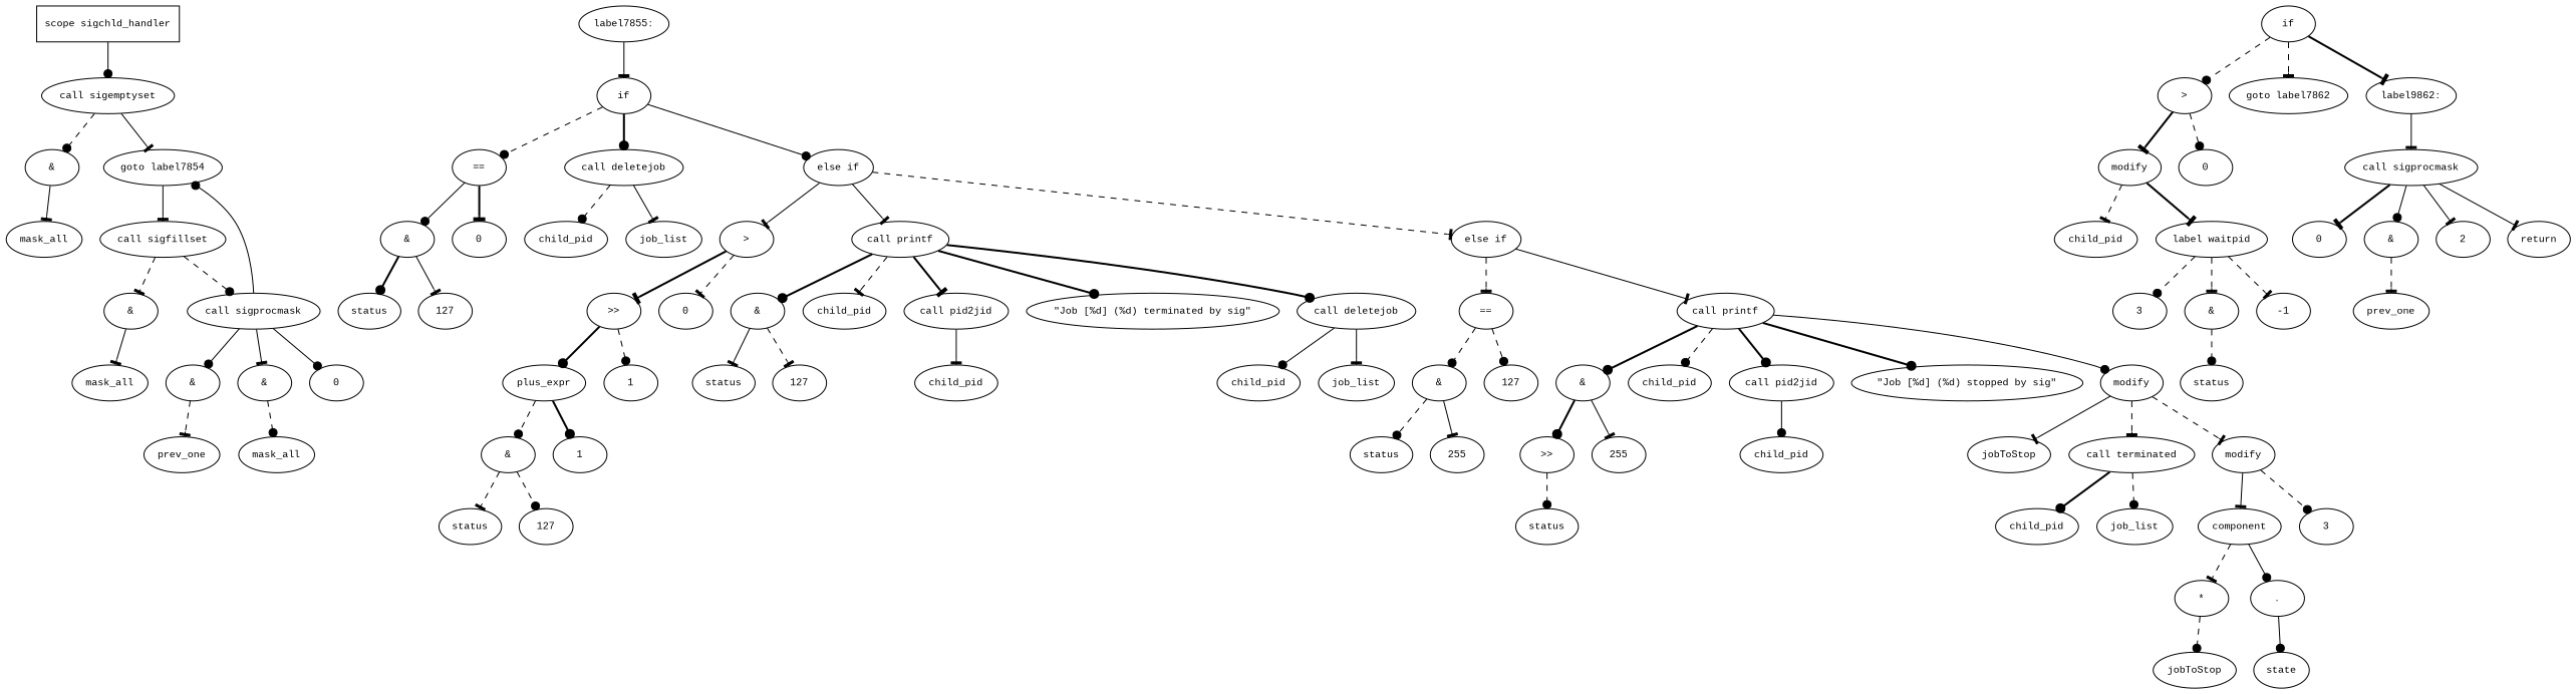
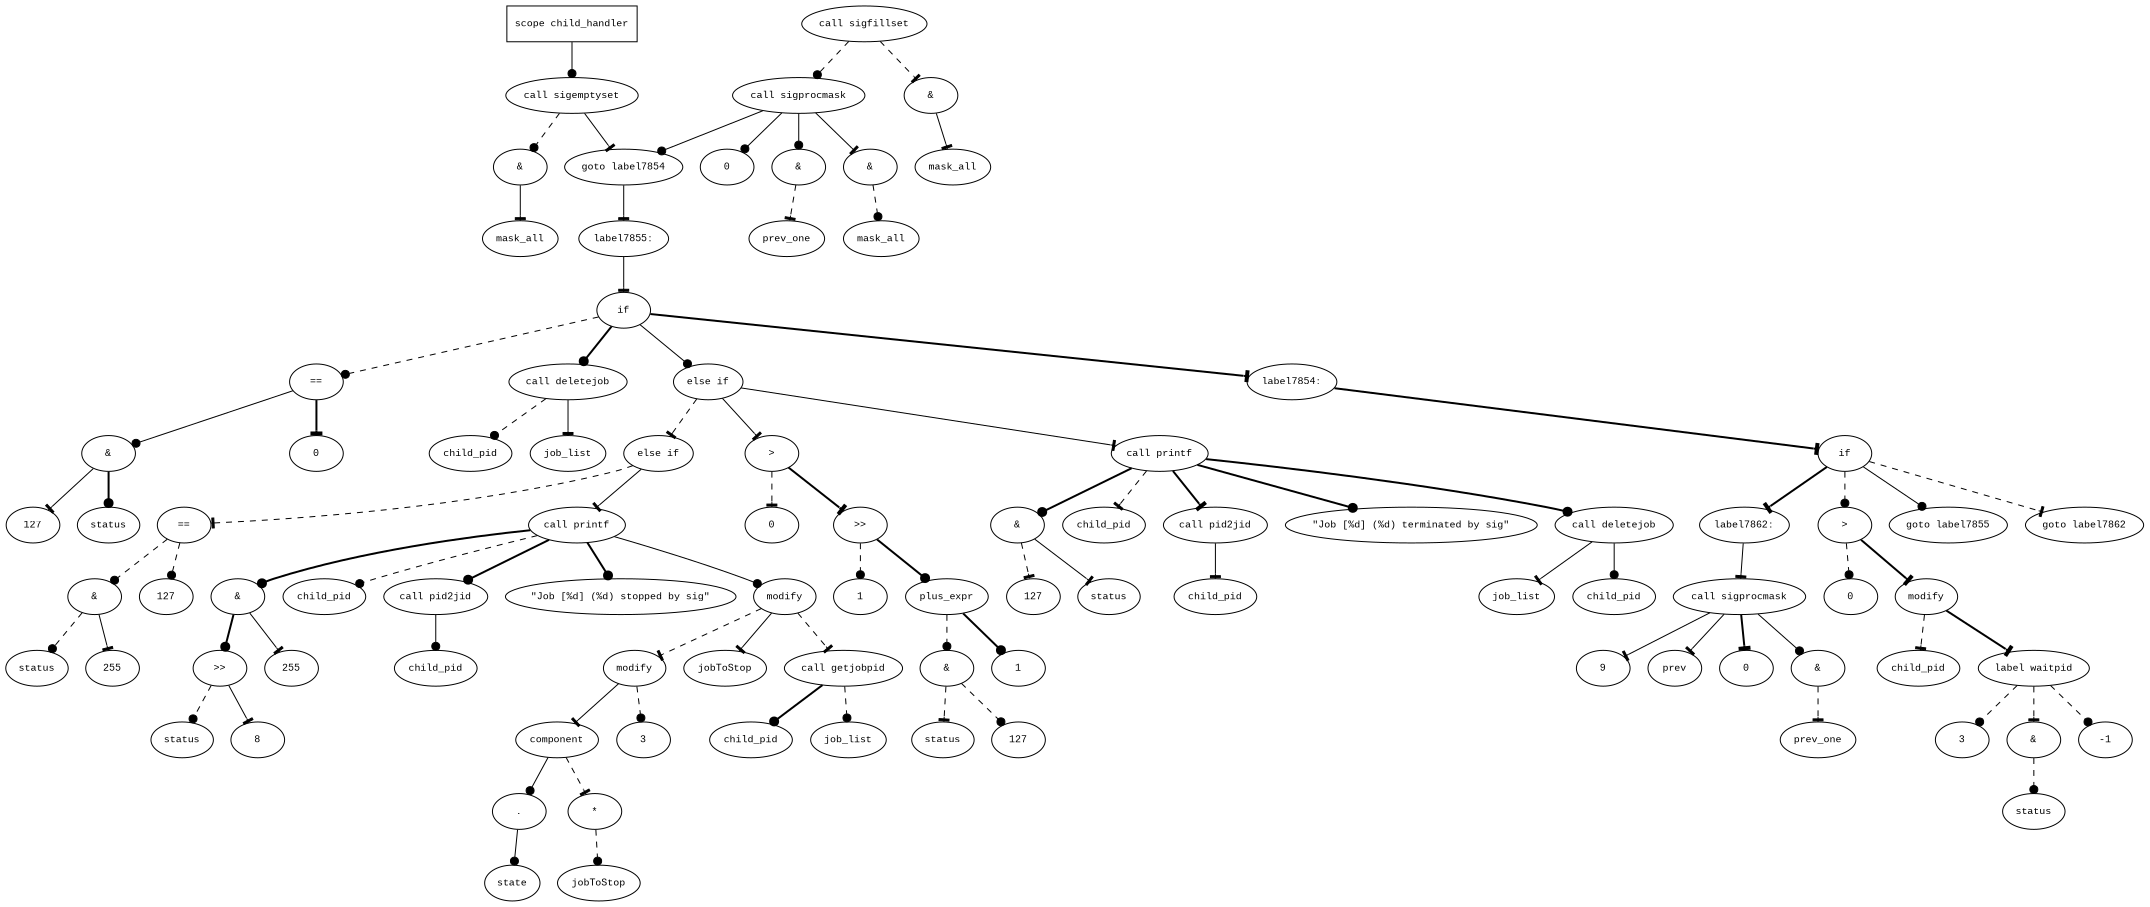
  digraph {
    fontname="Times New Roman"
    fontsize=10
    node [fontname="Courier New" fontsize=10 shape=ellipse]
    edge [arrowhead=dot fontname="Times New Roman" fontsize=10 style=dashed]
-   n1 [label="scope sigchld_handler" shape=box]
+   n1 [label="scope child_handler" shape=box]
    n2 [label="call sigemptyset"]
    n3 [label="&"]
    n4 [label="goto label7854"]
    n5 [label=mask_all]
    n6 [label="call sigfillset"]
    n7 [label="&"]
    n8 [label="call sigprocmask"]
    n9 [label=mask_all]
    n10 [label="&"]
    n11 [label="&"]
    n12 [label=0]
    n13 [label=prev_one]
    n14 [label=mask_all]
    n15 [label="label7855:"]
    n16 [label=if]
    n17 [label="=="]
    n18 [label="call deletejob"]
    n19 [label="else if"]
+   n20 [label="label7854:"]
    n21 [label="&"]
    n22 [label=0]
    n23 [label=child_pid]
    n24 [label=job_list]
    n25 [label=">"]
    n26 [label="call printf"]
    n27 [label="else if"]
    n28 [label=if]
    n29 [label=status]
    n30 [label=127]
    n31 [label=">>"]
    n32 [label=0]
    n33 [label="&"]
    n34 [label=child_pid]
    n35 [label="call pid2jid"]
    n36 [label="\"Job [%d] (%d) terminated by sig\""]
    n37 [label="call deletejob"]
    n38 [label="=="]
    n39 [label="call printf"]
    n40 [label=plus_expr]
    n41 [label=1]
    n42 [label="&"]
    n43 [label=1]
    n44 [label=status]
    n45 [label=127]
    n46 [label=status]
    n47 [label=127]
    n48 [label=child_pid]
    n49 [label=child_pid]
    n50 [label=job_list]
    n51 [label="&"]
    n52 [label=127]
    n53 [label="&"]
    n54 [label=child_pid]
    n55 [label="call pid2jid"]
    n56 [label="\"Job [%d] (%d) stopped by sig\""]
    n57 [label=modify]
    n58 [label=status]
    n59 [label=255]
    n60 [label=">>"]
    n61 [label=255]
    n62 [label=child_pid]
    n63 [label=jobToStop]
-   n64 [label="call terminated"]
+   n64 [label="call getjobpid"]
    n65 [label=modify]
    n66 [label=status]
+   n67 [label=8]
    n68 [label=child_pid]
    n69 [label=job_list]
    n70 [label=component]
    n71 [label=3]
    n72 [label="*"]
    n73 [label="."]
    n74 [label=jobToStop]
    n75 [label=state]
    n76 [label=">"]
+   n77 [label="goto label7855"]
    n78 [label="goto label7862"]
-   n79 [label="label9862:"]
+   n79 [label="label7862:"]
    n80 [label=modify]
    n81 [label=0]
    n82 [label="call sigprocmask"]
    n83 [label=child_pid]
    n84 [label="label waitpid"]
    n85 [label=3]
    n86 [label="&"]
    n87 [label=-1]
    n88 [label=status]
    n89 [label=0]
    n90 [label="&"]
-   n91 [label=2]
-   n92 [label=return]
+   n91 [label=9]
+   n92 [label=prev]
    n93 [label=prev_one]
    n1 -> n2 [style=solid]
    n2 -> n3
    n2 -> n4 [arrowhead=tee style=solid]
    n3 -> n5 [arrowhead=tee style=solid]
-   n4 -> n6 [arrowhead=tee style=solid]
+   n4 -> n15 [arrowhead=tee style=solid]
    n6 -> n7 [arrowhead=tee]
    n6 -> n8
    n7 -> n9 [arrowhead=tee style=solid]
    n8 -> n4 [style=solid]
    n8 -> n10 [style=solid]
    n8 -> n11 [arrowhead=tee style=solid]
    n8 -> n12 [style=solid]
    n10 -> n13 [arrowhead=tee]
    n11 -> n14
    n15 -> n16 [arrowhead=tee style=solid]
    n16 -> n17
    n16 -> n18 [style=bold]
    n16 -> n19 [style=solid]
+   n16 -> n20 [arrowhead=tee style=bold]
    n17 -> n21 [style=solid]
    n17 -> n22 [arrowhead=tee style=bold]
    n18 -> n23
    n18 -> n24 [arrowhead=tee style=solid]
    n19 -> n25 [arrowhead=tee style=solid]
    n19 -> n26 [arrowhead=tee style=solid]
    n19 -> n27 [arrowhead=tee]
+   n20 -> n28 [arrowhead=tee style=bold]
    n21 -> n29 [style=bold]
    n21 -> n30 [arrowhead=tee style=solid]
    n25 -> n31 [arrowhead=tee style=bold]
    n25 -> n32 [arrowhead=tee]
    n26 -> n33 [style=bold]
    n26 -> n34 [arrowhead=tee]
    n26 -> n35 [arrowhead=tee style=bold]
    n26 -> n36 [style=bold]
    n26 -> n37 [style=bold]
    n27 -> n38 [arrowhead=tee]
    n27 -> n39 [arrowhead=tee style=solid]
    n28 -> n76
+   n28 -> n77 [style=solid]
    n28 -> n78 [arrowhead=tee]
    n28 -> n79 [arrowhead=tee style=bold]
    n31 -> n40 [style=bold]
    n31 -> n41
    n33 -> n46 [arrowhead=tee style=solid]
    n33 -> n47 [arrowhead=tee]
    n35 -> n48 [arrowhead=tee style=solid]
    n37 -> n49 [style=solid]
    n37 -> n50 [arrowhead=tee style=solid]
    n38 -> n51
    n38 -> n52
    n39 -> n53 [style=bold]
    n39 -> n54
    n39 -> n55 [style=bold]
    n39 -> n56 [style=bold]
    n39 -> n57 [style=solid]
    n40 -> n42
    n40 -> n43 [style=bold]
    n42 -> n44 [arrowhead=tee]
    n42 -> n45
    n51 -> n58
    n51 -> n59 [arrowhead=tee style=solid]
    n53 -> n60 [style=bold]
    n53 -> n61 [arrowhead=tee style=solid]
    n55 -> n62 [style=solid]
    n57 -> n63 [arrowhead=tee style=solid]
    n57 -> n64 [arrowhead=tee]
    n57 -> n65 [arrowhead=tee]
    n60 -> n66
+   n60 -> n67 [arrowhead=tee style=solid]
    n64 -> n68 [style=bold]
    n64 -> n69
    n65 -> n70 [arrowhead=tee style=solid]
    n65 -> n71
    n70 -> n72 [arrowhead=tee]
    n70 -> n73 [style=solid]
    n72 -> n74
    n73 -> n75 [style=solid]
    n76 -> n80 [arrowhead=tee style=bold]
    n76 -> n81
    n79 -> n82 [arrowhead=tee style=solid]
    n80 -> n83 [arrowhead=tee]
    n80 -> n84 [arrowhead=tee style=bold]
    n82 -> n89 [arrowhead=tee style=bold]
    n82 -> n90 [style=solid]
    n82 -> n91 [arrowhead=tee style=solid]
    n82 -> n92 [arrowhead=tee style=solid]
    n84 -> n85
    n84 -> n86 [arrowhead=tee]
-   n84 -> n87 [arrowhead=tee]
+   n84 -> n87
    n86 -> n88
    n90 -> n93 [arrowhead=tee]
  }
